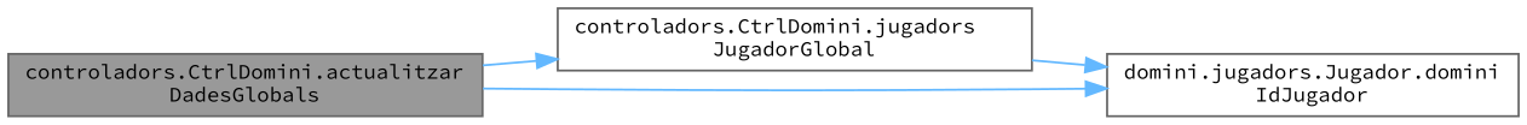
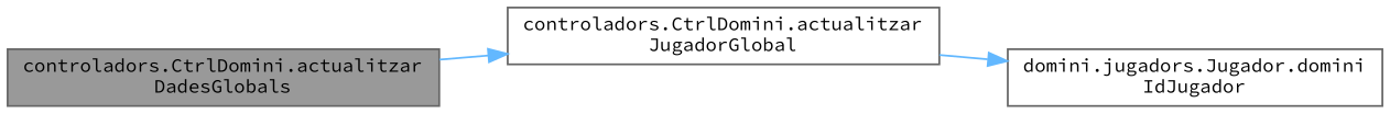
  digraph {
    fontname="Source Code Pro"
    rankdir=LR
    node [color=grey40 fillcolor=white fontname="Source Code Pro" fontsize=10 shape=box style=filled]
    edge [color=steelblue1 fontname="Source Code Pro" fontsize=10 labelfontname=Helvetica labelfontsize=10 style=solid]
    n1 [color=gray40 fillcolor=grey60 fontcolor=black height=0.2 label="controladors.CtrlDomini.actualitzar\lDadesGlobals" width=0.4]
-   n2 [height=0.2 label="controladors.CtrlDomini.jugadors\lJugadorGlobal" width=0.4]
+   n2 [height=0.2 label="controladors.CtrlDomini.actualitzar\lJugadorGlobal" width=0.4]
    n3 [height=0.2 label="domini.jugadors.Jugador.domini\lIdJugador" width=0.4]
    n1 -> n2
-   n1 -> n3
    n2 -> n3
  }
